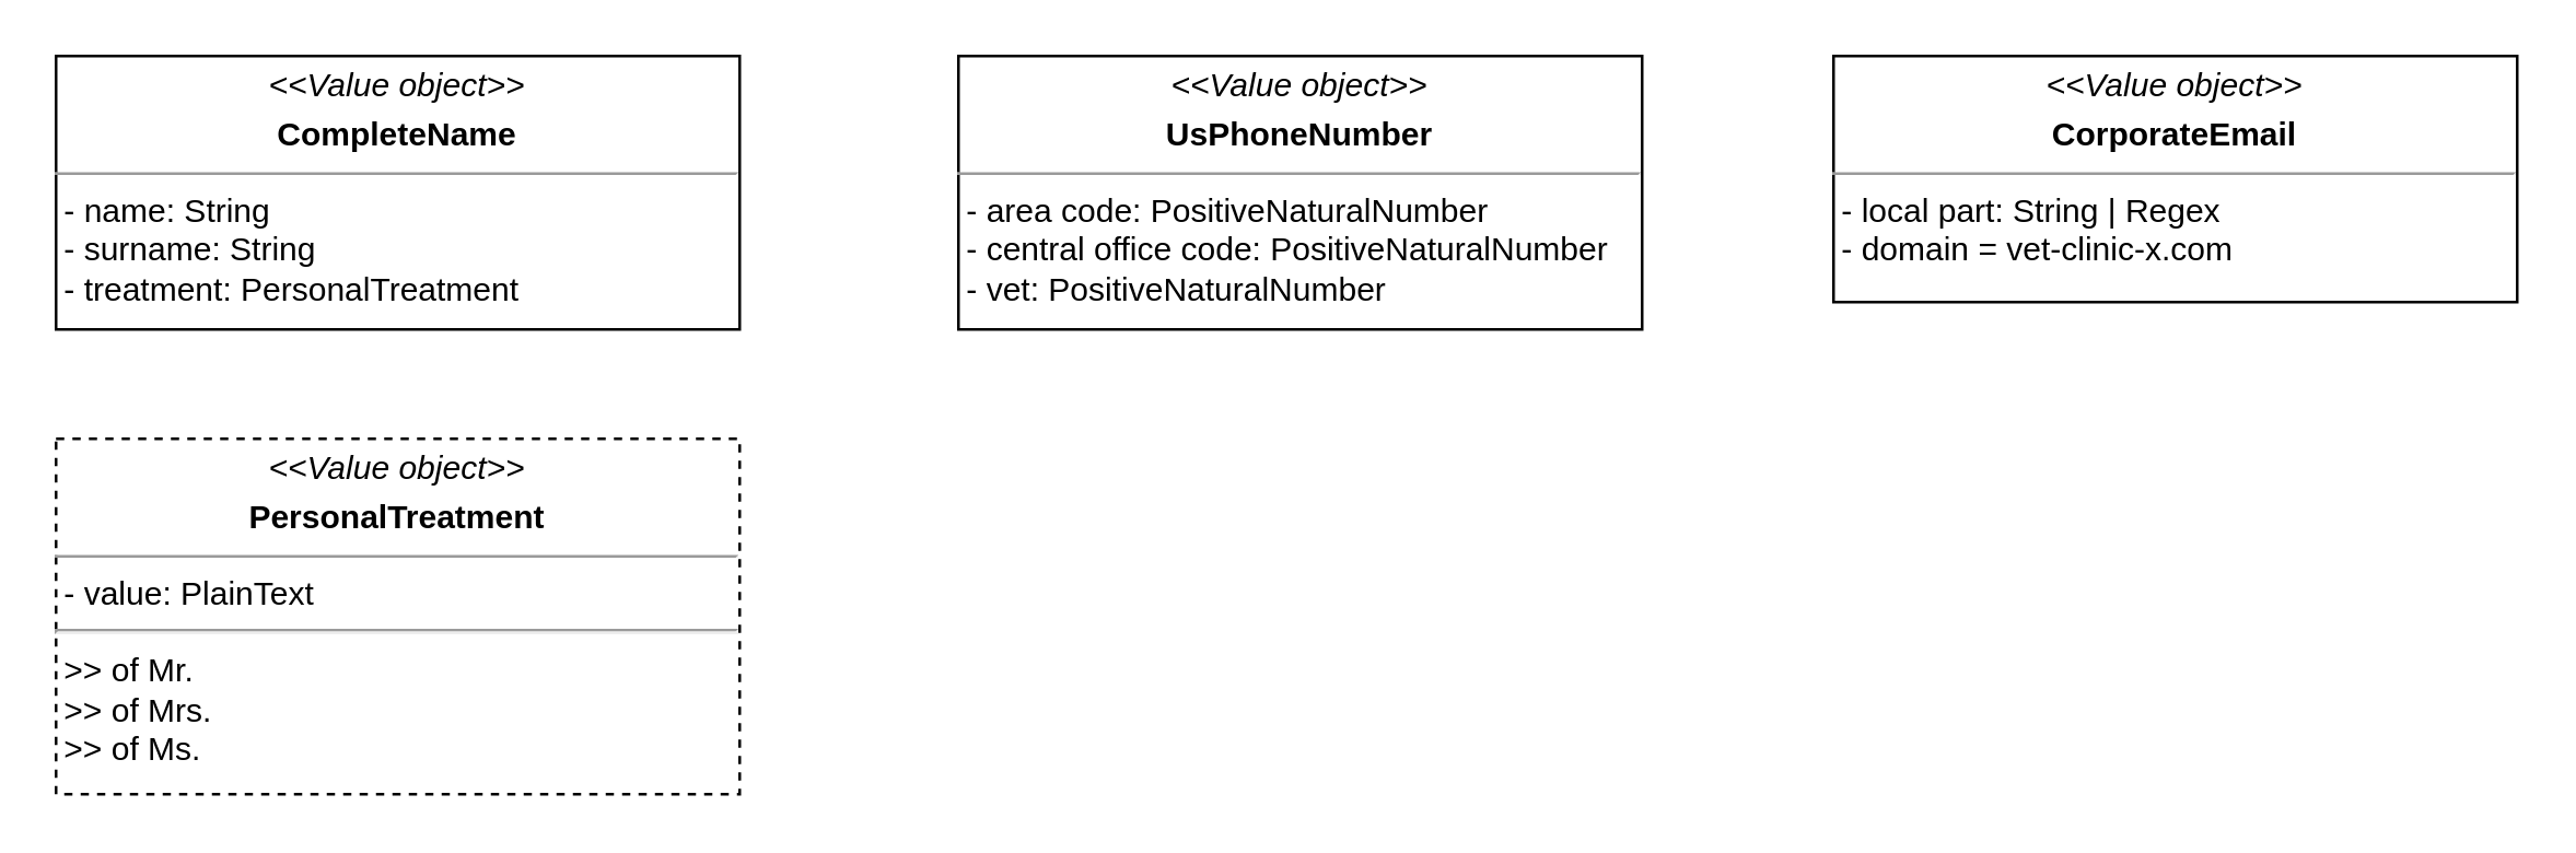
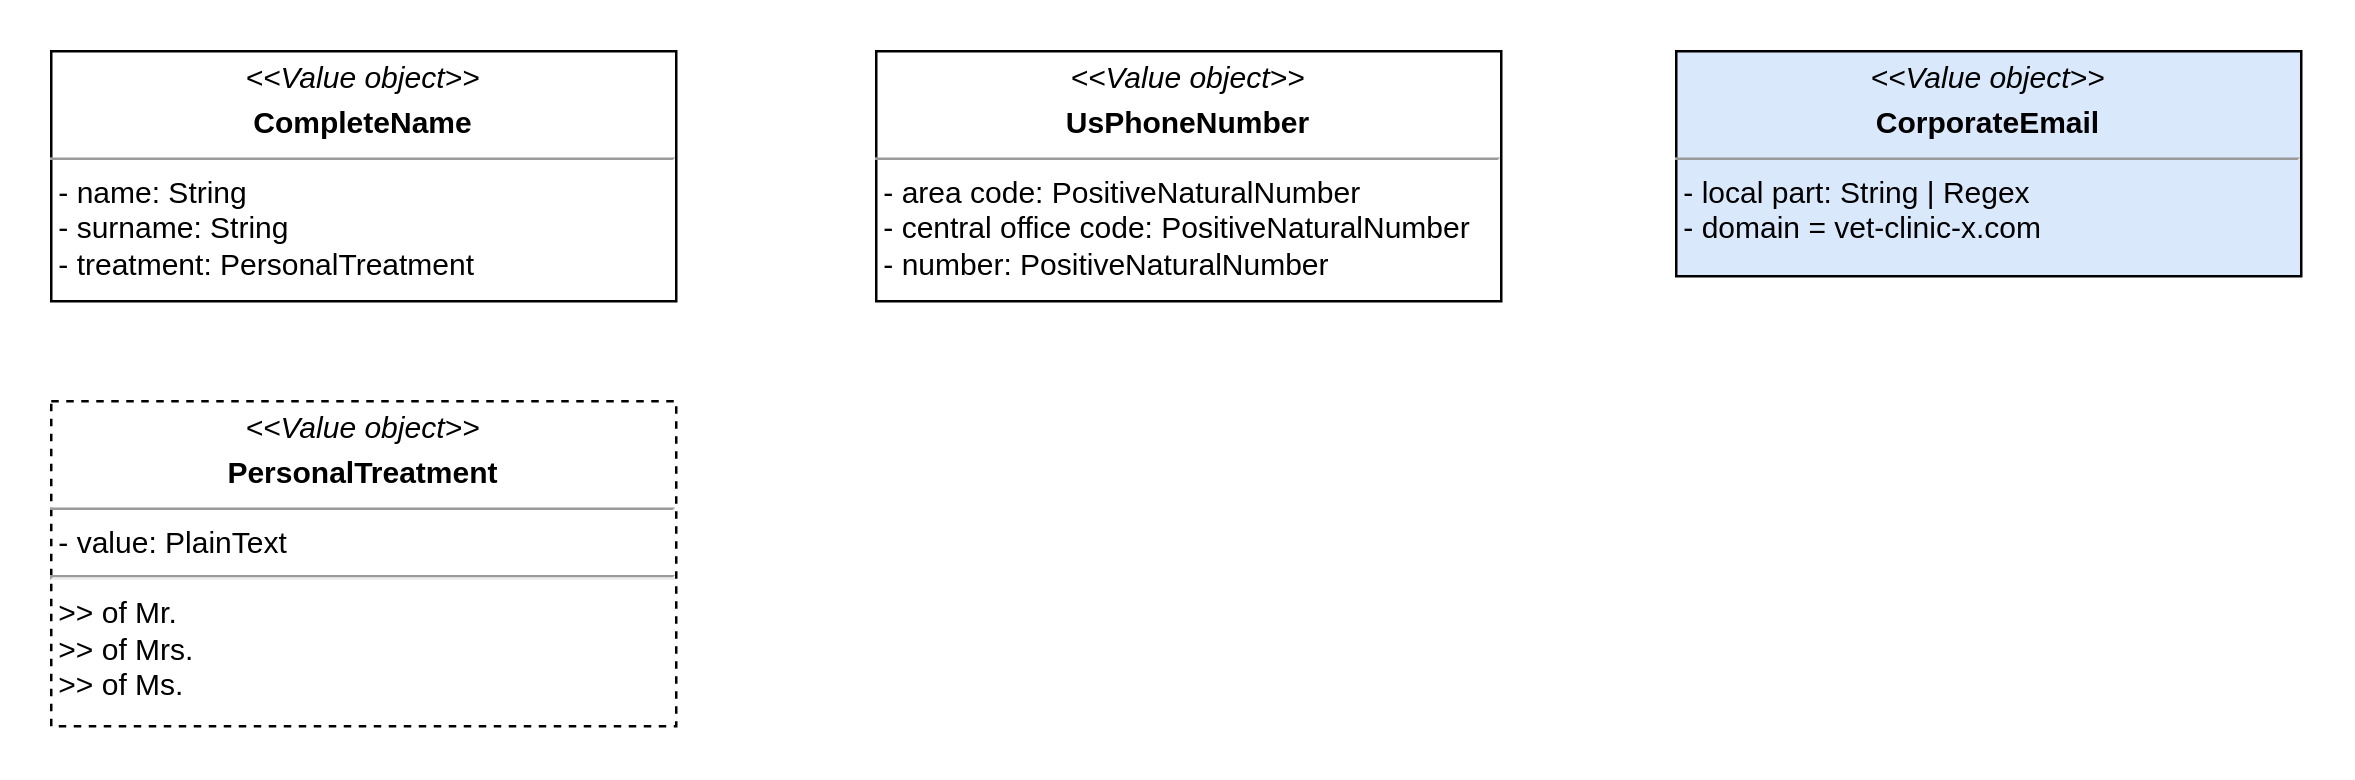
  <mxCell id="0" />
  <mxCell id="1" parent="0" />
  <mxCell id="2" value="&lt;p style=&quot;margin:0px;margin-top:4px;text-align:center;&quot;&gt;&lt;i&gt;&amp;lt;&amp;lt;Value object&amp;gt;&amp;gt;&lt;/i&gt;&lt;/p&gt;&lt;p style=&quot;margin:0px;margin-top:4px;text-align:center;&quot;&gt;&lt;b&gt;CompleteName&lt;/b&gt;&lt;br&gt;&lt;/p&gt;&lt;hr size=&quot;1&quot;&gt;&lt;div&gt;&amp;nbsp;- name: String&lt;/div&gt;&lt;div&gt;&amp;nbsp;- surname: String&lt;/div&gt;&lt;div&gt;&amp;nbsp;- treatment: PersonalTreatment&lt;br&gt;&lt;/div&gt;" style="verticalAlign=top;align=left;overflow=fill;fontSize=12;fontFamily=Helvetica;html=1;whiteSpace=wrap;" parent="1" vertex="1"><mxGeometry x="20" y="20" width="250" height="100" as="geometry" /></mxCell>
  <mxCell id="3" value="&lt;p style=&quot;margin:0px;margin-top:4px;text-align:center;&quot;&gt;&lt;i&gt;&amp;lt;&amp;lt;Value object&amp;gt;&amp;gt;&lt;/i&gt;&lt;/p&gt;&lt;p style=&quot;margin:0px;margin-top:4px;text-align:center;&quot;&gt;&lt;b&gt;PersonalTreatment&lt;/b&gt;&lt;br&gt;&lt;/p&gt;&lt;hr size=&quot;1&quot;&gt;&lt;div&gt;&amp;nbsp;- value: PlainText&lt;/div&gt;&lt;div&gt;&lt;hr&gt;&amp;nbsp;&amp;gt;&amp;gt; of Mr.&lt;/div&gt;&lt;div&gt;&amp;nbsp;&amp;gt;&amp;gt; of Mrs.&lt;/div&gt;&lt;div&gt;&amp;nbsp;&amp;gt;&amp;gt; of Ms.&lt;br&gt;&lt;/div&gt;" style="verticalAlign=top;align=left;overflow=fill;fontSize=12;fontFamily=Helvetica;html=1;whiteSpace=wrap;dashed=1;" parent="1" vertex="1"><mxGeometry x="20" y="160" width="250" height="130" as="geometry" /></mxCell>
- <mxCell id="4" value="&lt;p style=&quot;margin:0px;margin-top:4px;text-align:center;&quot;&gt;&lt;i&gt;&amp;lt;&amp;lt;Value object&amp;gt;&amp;gt;&lt;/i&gt;&lt;/p&gt;&lt;p style=&quot;margin:0px;margin-top:4px;text-align:center;&quot;&gt;&lt;b&gt;UsPhoneNumber&lt;/b&gt;&lt;br&gt;&lt;/p&gt;&lt;hr size=&quot;1&quot;&gt;&lt;div&gt;&amp;nbsp;- area code: PositiveNaturalNumber&lt;/div&gt;&lt;div&gt;&amp;nbsp;- central office code: PositiveNaturalNumber&lt;/div&gt;&lt;div&gt;&amp;nbsp;- vet: PositiveNaturalNumber&lt;/div&gt;" style="verticalAlign=top;align=left;overflow=fill;fontSize=12;fontFamily=Helvetica;html=1;whiteSpace=wrap;" parent="1" vertex="1"><mxGeometry x="350" y="20" width="250" height="100" as="geometry" /></mxCell>
- <mxCell id="5" value="&lt;p style=&quot;margin:0px;margin-top:4px;text-align:center;&quot;&gt;&lt;i&gt;&amp;lt;&amp;lt;Value object&amp;gt;&amp;gt;&lt;/i&gt;&lt;/p&gt;&lt;p style=&quot;margin:0px;margin-top:4px;text-align:center;&quot;&gt;&lt;b&gt;CorporateEmail&lt;/b&gt;&lt;br&gt;&lt;/p&gt;&lt;hr size=&quot;1&quot;&gt;&lt;div&gt;&amp;nbsp;- local part: String | Regex&lt;/div&gt;&lt;div&gt;&amp;nbsp;- domain = vet-clinic-x.com&lt;br&gt;&lt;/div&gt;" style="verticalAlign=top;align=left;overflow=fill;fontSize=12;fontFamily=Helvetica;html=1;whiteSpace=wrap;" parent="1" vertex="1"><mxGeometry x="670" y="20" width="250" height="90" as="geometry" /></mxCell>
+ <mxCell id="4" value="&lt;p style=&quot;margin:0px;margin-top:4px;text-align:center;&quot;&gt;&lt;i&gt;&amp;lt;&amp;lt;Value object&amp;gt;&amp;gt;&lt;/i&gt;&lt;/p&gt;&lt;p style=&quot;margin:0px;margin-top:4px;text-align:center;&quot;&gt;&lt;b&gt;UsPhoneNumber&lt;/b&gt;&lt;br&gt;&lt;/p&gt;&lt;hr size=&quot;1&quot;&gt;&lt;div&gt;&amp;nbsp;- area code: PositiveNaturalNumber&lt;/div&gt;&lt;div&gt;&amp;nbsp;- central office code: PositiveNaturalNumber&lt;/div&gt;&lt;div&gt;&amp;nbsp;- number: PositiveNaturalNumber&lt;/div&gt;" style="verticalAlign=top;align=left;overflow=fill;fontSize=12;fontFamily=Helvetica;html=1;whiteSpace=wrap;" parent="1" vertex="1"><mxGeometry x="350" y="20" width="250" height="100" as="geometry" /></mxCell>
+ <mxCell id="5" value="&lt;p style=&quot;margin:0px;margin-top:4px;text-align:center;&quot;&gt;&lt;i&gt;&amp;lt;&amp;lt;Value object&amp;gt;&amp;gt;&lt;/i&gt;&lt;/p&gt;&lt;p style=&quot;margin:0px;margin-top:4px;text-align:center;&quot;&gt;&lt;b&gt;CorporateEmail&lt;/b&gt;&lt;br&gt;&lt;/p&gt;&lt;hr size=&quot;1&quot;&gt;&lt;div&gt;&amp;nbsp;- local part: String | Regex&lt;/div&gt;&lt;div&gt;&amp;nbsp;- domain = vet-clinic-x.com&lt;br&gt;&lt;/div&gt;" style="verticalAlign=top;align=left;overflow=fill;fontSize=12;fontFamily=Helvetica;html=1;whiteSpace=wrap;fillColor=#dae8fc;" parent="1" vertex="1"><mxGeometry x="670" y="20" width="250" height="90" as="geometry" /></mxCell>
